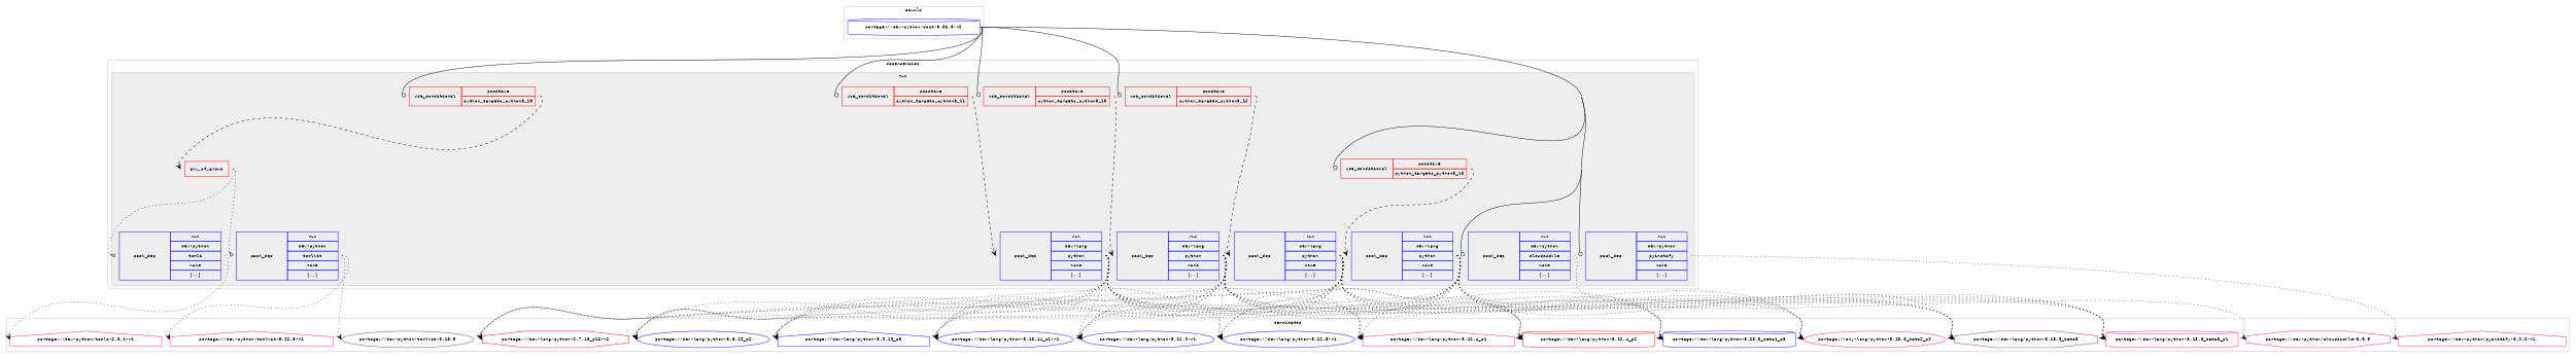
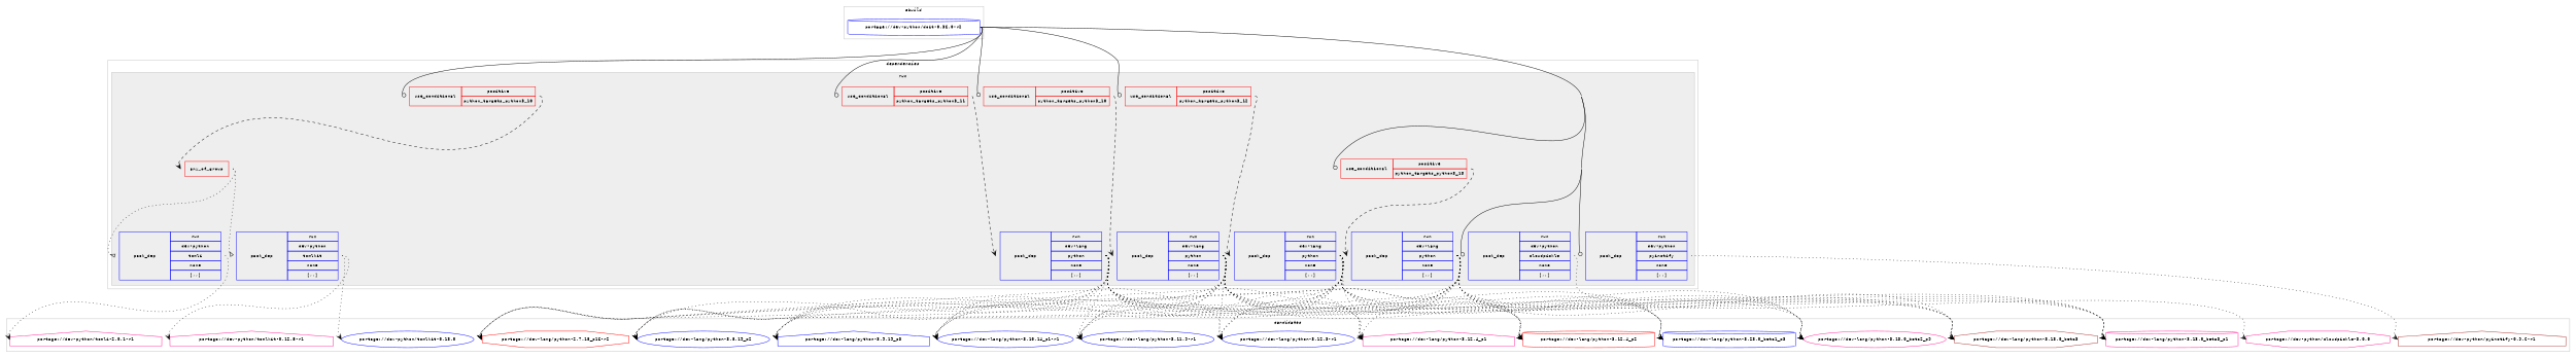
  digraph {
    compound=true
    concentrate=true
    fontname="DejaVu Sans Mono"
    fontsize=10
    newrank=true
    rankdir=TB
    ranksep=1.5
    node [color=blue fontname="DejaVu Sans Mono" fontsize=10 shape=none]
    edge [arrowhead=vee fontname="DejaVu Sans Mono" headport=w style=dotted tailport=e weight=100]
    n1 [label="portage://dev-python/doit-0.36.0-r2" shape=cylinder width=4]
    n2 [label=<<TABLE BORDER="0" CELLBORDER="1" CELLSPACING="0" CELLPADDING="4" WIDTH="220"><TR><TD ROWSPAN="6" CELLPADDING="30">pack_dep</TD></TR><TR><TD WIDTH="110">run</TD></TR><TR><TD>dev-python</TD></TR><TR><TD>tomli</TD></TR><TR><TD>none</TD></TR><TR><TD>[,,]</TD></TR></TABLE>>]
    n3 [label=<<TABLE BORDER="0" CELLBORDER="1" CELLSPACING="0" CELLPADDING="4" WIDTH="220"><TR><TD ROWSPAN="6" CELLPADDING="30">pack_dep</TD></TR><TR><TD WIDTH="110">run</TD></TR><TR><TD>dev-python</TD></TR><TR><TD>tomlkit</TD></TR><TR><TD>none</TD></TR><TR><TD>[,,]</TD></TR></TABLE>>]
    n4 [color=red label=<<TABLE BORDER="0" CELLBORDER="1" CELLSPACING="0" CELLPADDING="4"><TR><TD CELLPADDING="10">any_of_group</TD></TR></TABLE>>]
    n5 [color=red label=<<TABLE BORDER="0" CELLBORDER="1" CELLSPACING="0" CELLPADDING="4"><TR><TD ROWSPAN="3" CELLPADDING="10">use_conditional</TD></TR><TR><TD>positive</TD></TR><TR><TD>python_targets_python3_10</TD></TR></TABLE>>]
    n6 [label=<<TABLE BORDER="0" CELLBORDER="1" CELLSPACING="0" CELLPADDING="4" WIDTH="220"><TR><TD ROWSPAN="6" CELLPADDING="30">pack_dep</TD></TR><TR><TD WIDTH="110">run</TD></TR><TR><TD>dev-lang</TD></TR><TR><TD>python</TD></TR><TR><TD>none</TD></TR><TR><TD>[,,]</TD></TR></TABLE>>]
    n7 [color=red label=<<TABLE BORDER="0" CELLBORDER="1" CELLSPACING="0" CELLPADDING="4"><TR><TD ROWSPAN="3" CELLPADDING="10">use_conditional</TD></TR><TR><TD>positive</TD></TR><TR><TD>python_targets_python3_10</TD></TR></TABLE>>]
    n8 [label=<<TABLE BORDER="0" CELLBORDER="1" CELLSPACING="0" CELLPADDING="4" WIDTH="220"><TR><TD ROWSPAN="6" CELLPADDING="30">pack_dep</TD></TR><TR><TD WIDTH="110">run</TD></TR><TR><TD>dev-lang</TD></TR><TR><TD>python</TD></TR><TR><TD>none</TD></TR><TR><TD>[,,]</TD></TR></TABLE>>]
    n9 [color=red label=<<TABLE BORDER="0" CELLBORDER="1" CELLSPACING="0" CELLPADDING="4"><TR><TD ROWSPAN="3" CELLPADDING="10">use_conditional</TD></TR><TR><TD>positive</TD></TR><TR><TD>python_targets_python3_11</TD></TR></TABLE>>]
    n10 [label=<<TABLE BORDER="0" CELLBORDER="1" CELLSPACING="0" CELLPADDING="4" WIDTH="220"><TR><TD ROWSPAN="6" CELLPADDING="30">pack_dep</TD></TR><TR><TD WIDTH="110">run</TD></TR><TR><TD>dev-lang</TD></TR><TR><TD>python</TD></TR><TR><TD>none</TD></TR><TR><TD>[,,]</TD></TR></TABLE>>]
    n11 [color=red label=<<TABLE BORDER="0" CELLBORDER="1" CELLSPACING="0" CELLPADDING="4"><TR><TD ROWSPAN="3" CELLPADDING="10">use_conditional</TD></TR><TR><TD>positive</TD></TR><TR><TD>python_targets_python3_12</TD></TR></TABLE>>]
    n12 [label=<<TABLE BORDER="0" CELLBORDER="1" CELLSPACING="0" CELLPADDING="4" WIDTH="220"><TR><TD ROWSPAN="6" CELLPADDING="30">pack_dep</TD></TR><TR><TD WIDTH="110">run</TD></TR><TR><TD>dev-lang</TD></TR><TR><TD>python</TD></TR><TR><TD>none</TD></TR><TR><TD>[,,]</TD></TR></TABLE>>]
    n13 [color=red label=<<TABLE BORDER="0" CELLBORDER="1" CELLSPACING="0" CELLPADDING="4"><TR><TD ROWSPAN="3" CELLPADDING="10">use_conditional</TD></TR><TR><TD>positive</TD></TR><TR><TD>python_targets_python3_13</TD></TR></TABLE>>]
    n14 [label=<<TABLE BORDER="0" CELLBORDER="1" CELLSPACING="0" CELLPADDING="4" WIDTH="220"><TR><TD ROWSPAN="6" CELLPADDING="30">pack_dep</TD></TR><TR><TD WIDTH="110">run</TD></TR><TR><TD>dev-python</TD></TR><TR><TD>cloudpickle</TD></TR><TR><TD>none</TD></TR><TR><TD>[,,]</TD></TR></TABLE>>]
    n15 [label=<<TABLE BORDER="0" CELLBORDER="1" CELLSPACING="0" CELLPADDING="4" WIDTH="220"><TR><TD ROWSPAN="6" CELLPADDING="30">pack_dep</TD></TR><TR><TD WIDTH="110">run</TD></TR><TR><TD>dev-python</TD></TR><TR><TD>pyinotify</TD></TR><TR><TD>none</TD></TR><TR><TD>[,,]</TD></TR></TABLE>>]
    n16 [color=deeppink label="portage://dev-python/tomli-2.0.1-r1" shape=house width=4]
-   n17 [color=brown label="portage://dev-python/tomlkit-0.13.0" shape=ellipse width=4]
+   n17 [label="portage://dev-python/tomlkit-0.13.0" shape=ellipse width=4]
    n18 [color=deeppink label="portage://dev-python/tomlkit-0.12.5-r1" shape=house width=4]
    n19 [color=deeppink label="portage://dev-lang/python-3.13.0_beta3_p1" shape=cylinder width=4]
    n20 [color=brown label="portage://dev-lang/python-3.13.0_beta3" shape=octagon width=4]
-   n21 [color=deeppink label="portage://any-lang/python-3.13.0_beta2_p9" shape=ellipse width=4]
+   n21 [color=deeppink label="portage://dev-lang/python-3.13.0_beta2_p9" shape=ellipse width=4]
    n22 [label="portage://dev-lang/python-3.23.0_beta1_p3" shape=cylinder width=4]
    n23 [color=red label="portage://dev-lang/python-3.12.4_p2" shape=cylinder width=4]
    n24 [color=deeppink label="portage://dev-lang/python-3.12.4_p1" shape=house width=4]
    n25 [label="portage://dev-lang/python-3.12.3-r1" shape=ellipse width=4]
    n26 [label="portage://dev-lang/python-3.11.9-r1" shape=ellipse width=4]
    n27 [label="portage://dev-lang/python-3.10.14_p1-r1" shape=ellipse width=4]
    n28 [label="portage://dev-lang/python-3.9.19_p3" shape=house width=4]
    n29 [label="portage://dev-lang/python-3.8.19_p2" shape=ellipse width=4]
    n30 [color=red label="portage://dev-lang/python-2.7.18_p16-r2" shape=octagon width=4]
    n31 [color=deeppink label="portage://dev-python/cloudpickle-3.0.0" shape=octagon width=4]
-   n32 [color=deeppink label="portage://dev-python/pyinotify-0.9.6-r1" shape=house width=4]
+   n32 [color=brown label="portage://dev-python/pyinotify-0.9.6-r1" shape=house width=4]
    subgraph cluster_1 {
      color=gray
      label=<<i>ebuild</i>>
      rank=same
      n1
    }
    subgraph cluster_2 {
      color=gray
      label=<<i>dependencies</i>>
      subgraph cluster_3 {
        color=gray
        fillcolor="#eeeeee"
        label=<<i>compile</i>>
        style=filled
      }
      subgraph cluster_4 {
        color=gray
        fillcolor="#eeeeee"
        label=<<i>compile and run</i>>
        style=filled
      }
      subgraph cluster_5 {
        color=gray
        fillcolor="#eeeeee"
        label=<<i>run</i>>
        style=filled
        subgraph sub_6 {
          color=gray
          fillcolor="#eeeeee"
          label=<<i>run</i>>
          style=filled
          n5
          subgraph sub_7 {
            color=gray
            fillcolor="#eeeeee"
            label=<<i>run</i>>
            style=filled
            n4
            subgraph sub_8 {
              color=gray
              fillcolor="#eeeeee"
              label=<<i>run</i>>
              style=filled
              n2
            }
            subgraph sub_9 {
              color=gray
              fillcolor="#eeeeee"
              label=<<i>run</i>>
              style=filled
              n3
            }
          }
        }
        subgraph sub_10 {
          color=gray
          fillcolor="#eeeeee"
          label=<<i>run</i>>
          style=filled
          n7
          subgraph sub_11 {
            color=gray
            fillcolor="#eeeeee"
            label=<<i>run</i>>
            style=filled
            n6
          }
        }
        subgraph sub_12 {
          color=gray
          fillcolor="#eeeeee"
          label=<<i>run</i>>
          style=filled
          n9
          subgraph sub_13 {
            color=gray
            fillcolor="#eeeeee"
            label=<<i>run</i>>
            style=filled
            n8
          }
        }
        subgraph sub_14 {
          color=gray
          fillcolor="#eeeeee"
          label=<<i>run</i>>
          style=filled
          n11
          subgraph sub_15 {
            color=gray
            fillcolor="#eeeeee"
            label=<<i>run</i>>
            style=filled
            n10
          }
        }
        subgraph sub_16 {
          color=gray
          fillcolor="#eeeeee"
          label=<<i>run</i>>
          style=filled
          n13
          subgraph sub_17 {
            color=gray
            fillcolor="#eeeeee"
            label=<<i>run</i>>
            style=filled
            n12
          }
        }
        subgraph sub_18 {
          color=gray
          fillcolor="#eeeeee"
          label=<<i>run</i>>
          style=filled
          n14
        }
        subgraph sub_19 {
          color=gray
          fillcolor="#eeeeee"
          label=<<i>run</i>>
          style=filled
          n15
        }
      }
    }
    subgraph cluster_20 {
      color=gray
      label=<<i>candidates</i>>
      rank=same
      subgraph sub_21 {
        color=black
        label=<<i>candidates</i>>
        nodesep=1
        rank=same
        n16
      }
      subgraph sub_22 {
        color=black
        label=<<i>candidates</i>>
        nodesep=1
        rank=same
        n17
        n18
      }
      subgraph sub_23 {
        color=black
        label=<<i>candidates</i>>
        nodesep=1
        rank=same
        n19
        n20
        n21
        n22
        n23
        n24
        n25
        n26
        n27
        n28
        n29
        n30
      }
      subgraph sub_24 {
        color=black
        label=<<i>candidates</i>>
        nodesep=1
        rank=same
        n19
        n20
        n21
        n22
        n23
        n24
        n25
        n26
        n27
        n28
        n29
        n30
      }
      subgraph sub_25 {
        color=black
        label=<<i>candidates</i>>
        nodesep=1
        rank=same
        n19
        n20
        n21
        n22
        n23
        n24
        n25
        n26
        n27
        n28
        n29
        n30
      }
      subgraph sub_26 {
        color=black
        label=<<i>candidates</i>>
        nodesep=1
        rank=same
        n19
        n20
        n21
        n22
        n23
        n24
        n25
        n26
        n27
        n28
        n29
        n30
      }
      subgraph sub_27 {
        color=black
        label=<<i>candidates</i>>
        nodesep=1
        rank=same
        n31
      }
      subgraph sub_28 {
        color=black
        label=<<i>candidates</i>>
        nodesep=1
        rank=same
        n32
      }
    }
    n1 -> n5 [arrowhead=odot style=solid weight=20]
    n1 -> n7 [arrowhead=odot style=solid weight=20]
    n1 -> n9 [arrowhead=odot style=solid weight=20]
    n1 -> n11 [arrowhead=odot style=solid weight=20]
    n1 -> n13 [arrowhead=odot style=solid weight=20]
    n1 -> n14 [arrowhead=odot style=solid weight=20]
    n1 -> n15 [arrowhead=odot style=solid weight=20]
    n2 -> n16
    n3 -> n17
    n3 -> n18
    n4 -> n2 [arrowhead=oinv weight=20]
    n4 -> n3 [arrowhead=oinv weight=20]
    n5 -> n4 [style=dashed weight=20]
    n6 -> n19
    n6 -> n20
    n6 -> n21
    n6 -> n22
    n6 -> n23
    n6 -> n24
    n6 -> n25
    n6 -> n26
    n6 -> n27
    n6 -> n28
    n6 -> n29
    n6 -> n30
    n7 -> n6 [style=dashed weight=20]
    n8 -> n19
    n8 -> n20
    n8 -> n21
    n8 -> n22
    n8 -> n23
    n8 -> n24
    n8 -> n25
    n8 -> n26
    n8 -> n27
    n8 -> n28
    n8 -> n29
    n8 -> n30
    n9 -> n8 [style=dashed weight=20]
    n10 -> n19
    n10 -> n20
    n10 -> n21
    n10 -> n22
    n10 -> n23
    n10 -> n24
    n10 -> n25
    n10 -> n26
    n10 -> n27
    n10 -> n28
    n10 -> n29
    n10 -> n30
    n11 -> n10 [style=dashed weight=20]
    n12 -> n19
    n12 -> n20
    n12 -> n21
    n12 -> n22
    n12 -> n23
    n12 -> n24
    n12 -> n25
    n12 -> n26
    n12 -> n27
    n12 -> n28
    n12 -> n29
    n12 -> n30
    n13 -> n12 [style=dashed weight=20]
    n14 -> n31
    n15 -> n32
  }
